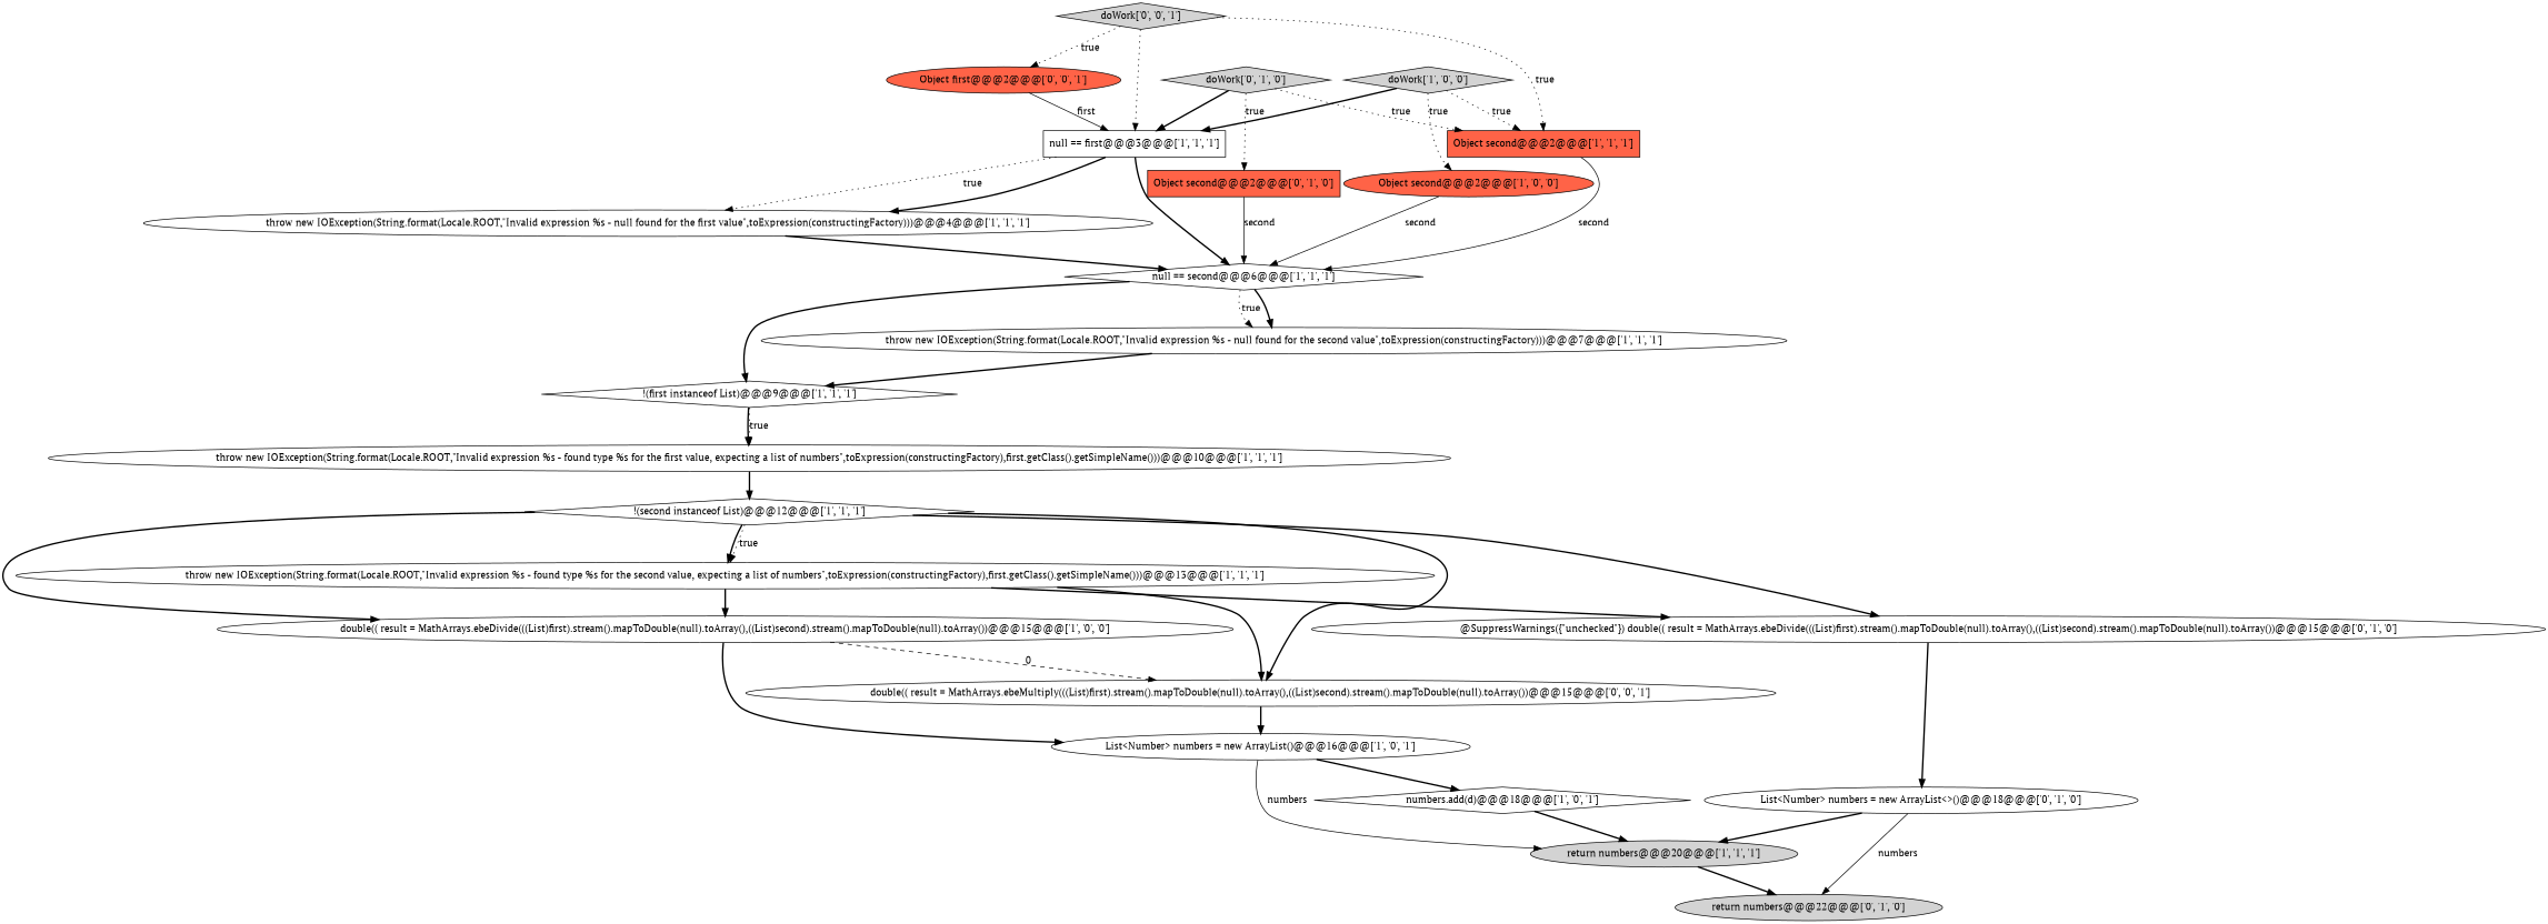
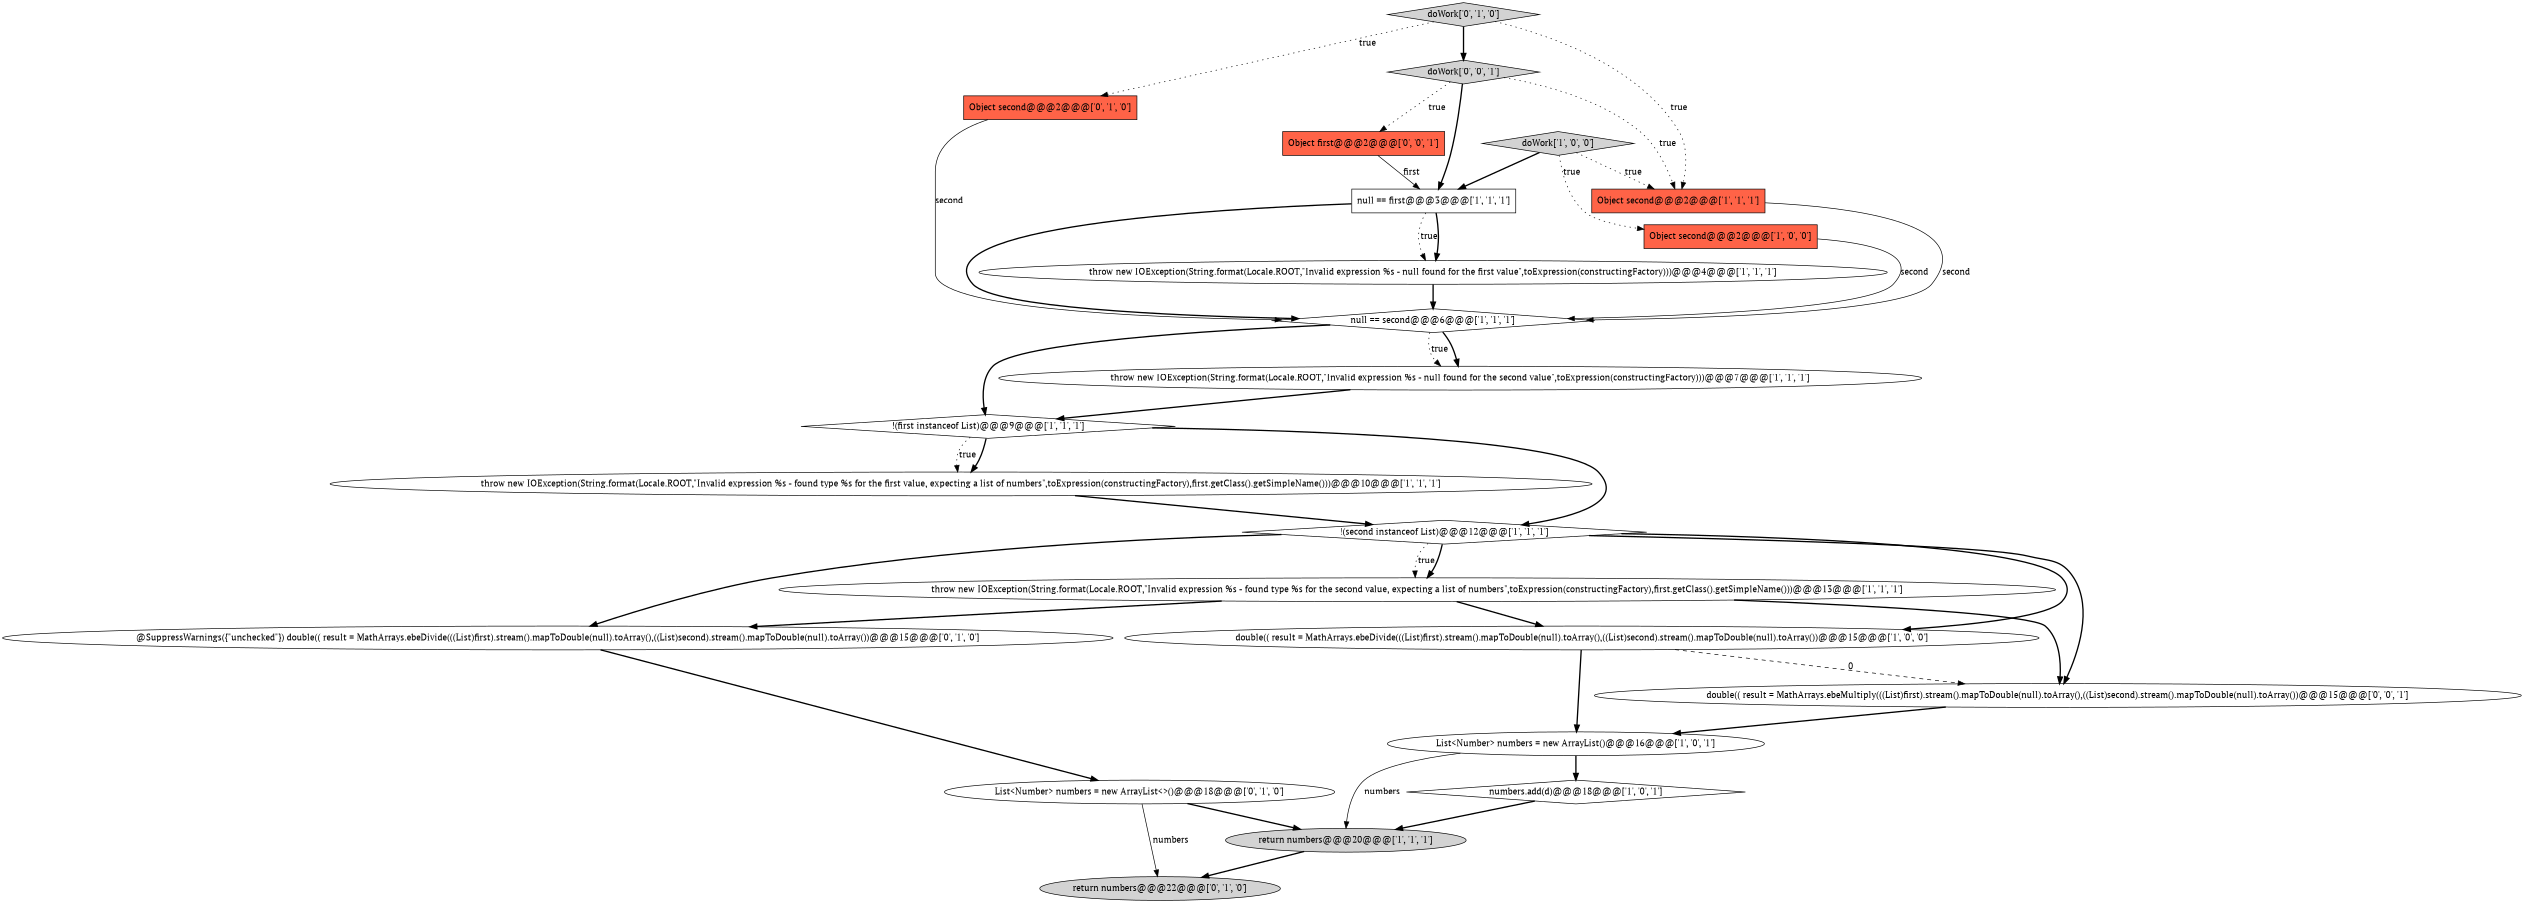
  digraph {
    fontname="PT Serif"
    node [fillcolor=white fontname="PT Serif" shape=ellipse style=filled]
    edge [fontname="PT Serif" style=bold]
    n1 [label="!(first instanceof List)@@@9@@@['1', '1', '1']" shape=diamond]
    n2 [label="throw new IOException(String.format(Locale.ROOT,\"Invalid expression %s - found type %s for the first value, expecting a list of numbers\",toExpression(constructingFactory),first.getClass().getSimpleName()))@@@10@@@['1', '1', '1']"]
    n3 [label="!(second instanceof List)@@@12@@@['1', '1', '1']" shape=diamond]
    n4 [label="@SuppressWarnings({\"unchecked\"}) double(( result = MathArrays.ebeDivide(((List)first).stream().mapToDouble(null).toArray(),((List)second).stream().mapToDouble(null).toArray())@@@15@@@['0', '1', '0']"]
    n5 [label="double(( result = MathArrays.ebeMultiply(((List)first).stream().mapToDouble(null).toArray(),((List)second).stream().mapToDouble(null).toArray())@@@15@@@['0', '0', '1']"]
    n6 [label="throw new IOException(String.format(Locale.ROOT,\"Invalid expression %s - found type %s for the second value, expecting a list of numbers\",toExpression(constructingFactory),first.getClass().getSimpleName()))@@@13@@@['1', '1', '1']"]
    n7 [label="double(( result = MathArrays.ebeDivide(((List)first).stream().mapToDouble(null).toArray(),((List)second).stream().mapToDouble(null).toArray())@@@15@@@['1', '0', '0']"]
    n8 [label="numbers.add(d)@@@18@@@['1', '0', '1']" shape=diamond]
    n9 [fillcolor=lightgray label="return numbers@@@20@@@['1', '1', '1']"]
    n10 [fillcolor=lightgray label="return numbers@@@22@@@['0', '1', '0']"]
    n11 [label="List<Number> numbers = new ArrayList<>()@@@18@@@['0', '1', '0']"]
    n12 [fillcolor=lightgray label="doWork['0', '1', '0']" shape=diamond]
    n13 [label="null == first@@@3@@@['1', '1', '1']" shape=box]
    n14 [fillcolor=tomato label="Object second@@@2@@@['0', '1', '0']" shape=box]
    n15 [fillcolor=tomato label="Object second@@@2@@@['1', '1', '1']" shape=box]
    n16 [label="null == second@@@6@@@['1', '1', '1']" shape=diamond]
    n17 [label="throw new IOException(String.format(Locale.ROOT,\"Invalid expression %s - null found for the first value\",toExpression(constructingFactory)))@@@4@@@['1', '1', '1']"]
    n18 [label="List<Number> numbers = new ArrayList()@@@16@@@['1', '0', '1']"]
    n19 [label="throw new IOException(String.format(Locale.ROOT,\"Invalid expression %s - null found for the second value\",toExpression(constructingFactory)))@@@7@@@['1', '1', '1']"]
-   n20 [fillcolor=tomato label="Object first@@@2@@@['0', '0', '1']"]
+   n20 [fillcolor=tomato label="Object first@@@2@@@['0', '0', '1']" shape=box]
    n21 [fillcolor=lightgray label="doWork['1', '0', '0']" shape=diamond]
-   n22 [fillcolor=tomato label="Object second@@@2@@@['1', '0', '0']"]
+   n22 [fillcolor=tomato label="Object second@@@2@@@['1', '0', '0']" shape=box]
    n23 [fillcolor=lightgray label="doWork['0', '0', '1']" shape=diamond]
    n1 -> n2
    n1 -> n2 [label=true style=dotted]
+   n1 -> n3
    n2 -> n3
    n3 -> n4
    n3 -> n5
    n3 -> n6 [label=true style=dotted]
    n3 -> n6
    n3 -> n7
    n4 -> n11
    n5 -> n18
    n6 -> n4
    n6 -> n5
    n6 -> n7
    n7 -> n5 [label=0 style=dashed]
    n7 -> n18
    n8 -> n9
    n9 -> n10
    n11 -> n9
    n11 -> n10 [label=numbers style=solid]
-   n12 -> n13
+   n12 -> n23
    n12 -> n14 [label=true style=dotted]
    n12 -> n15 [label=true style=dotted]
    n13 -> n16
    n13 -> n17 [label=true style=dotted]
    n13 -> n17
    n14 -> n16 [label=second style=solid]
    n15 -> n16 [label=second style=solid]
    n16 -> n1
    n16 -> n19
    n16 -> n19 [label=true style=dotted]
    n17 -> n16
    n18 -> n8
    n18 -> n9 [label=numbers style=solid]
    n19 -> n1
    n20 -> n13 [label=first style=solid]
    n21 -> n13
    n21 -> n15 [label=true style=dotted]
    n21 -> n22 [label=true style=dotted]
    n22 -> n16 [label=second style=solid]
-   n23 -> n13 [style=dotted]
+   n23 -> n13
    n23 -> n15 [label=true style=dotted]
    n23 -> n20 [label=true style=dotted]
  }
